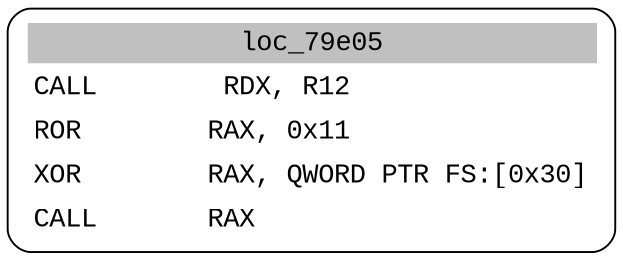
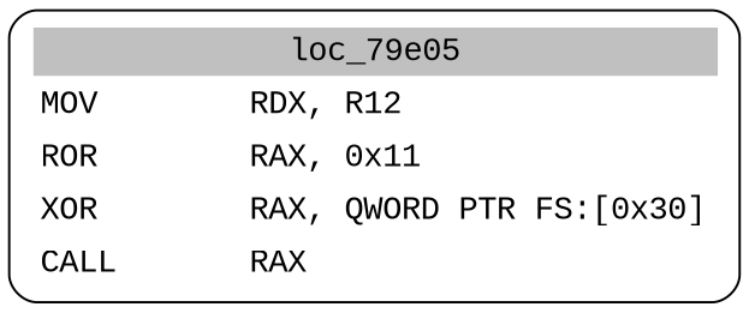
  digraph {
-   n1 [fontname="Courier New" label=<<table border="0" cellborder="0" cellpadding="3"><tr><td align="center" colspan="2" bgcolor="grey">loc_79e05</td></tr><tr><td align="left">CALL        RDX, R12</td></tr><tr><td align="left">ROR        RAX, 0x11</td></tr><tr><td align="left">XOR        RAX, QWORD PTR FS:[0x30]</td></tr><tr><td align="left">CALL       RAX</td></tr></table>> shape=Mrecord]
+   n1 [fontname="Courier New" label=<<table border="0" cellborder="0" cellpadding="3"><tr><td align="center" colspan="2" bgcolor="grey">loc_79e05</td></tr><tr><td align="left">MOV        RDX, R12</td></tr><tr><td align="left">ROR        RAX, 0x11</td></tr><tr><td align="left">XOR        RAX, QWORD PTR FS:[0x30]</td></tr><tr><td align="left">CALL       RAX</td></tr></table>> shape=Mrecord]
  }
